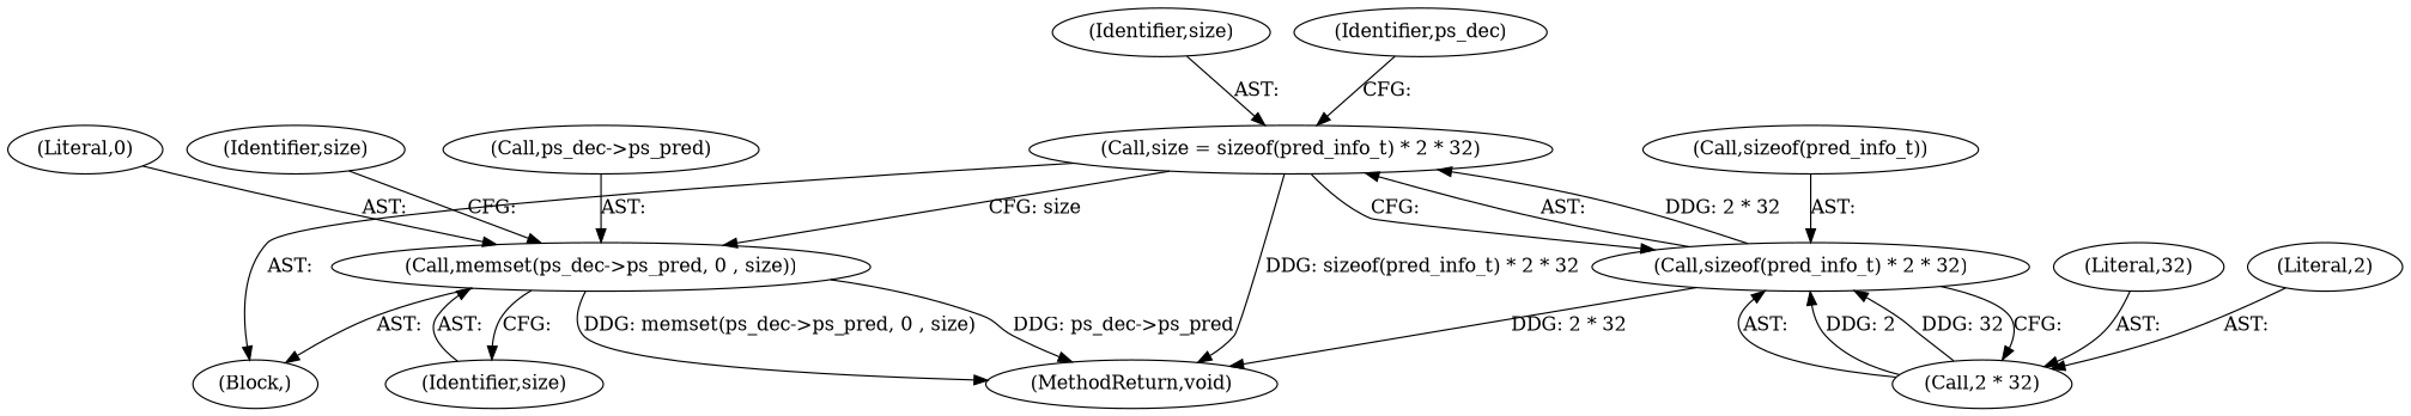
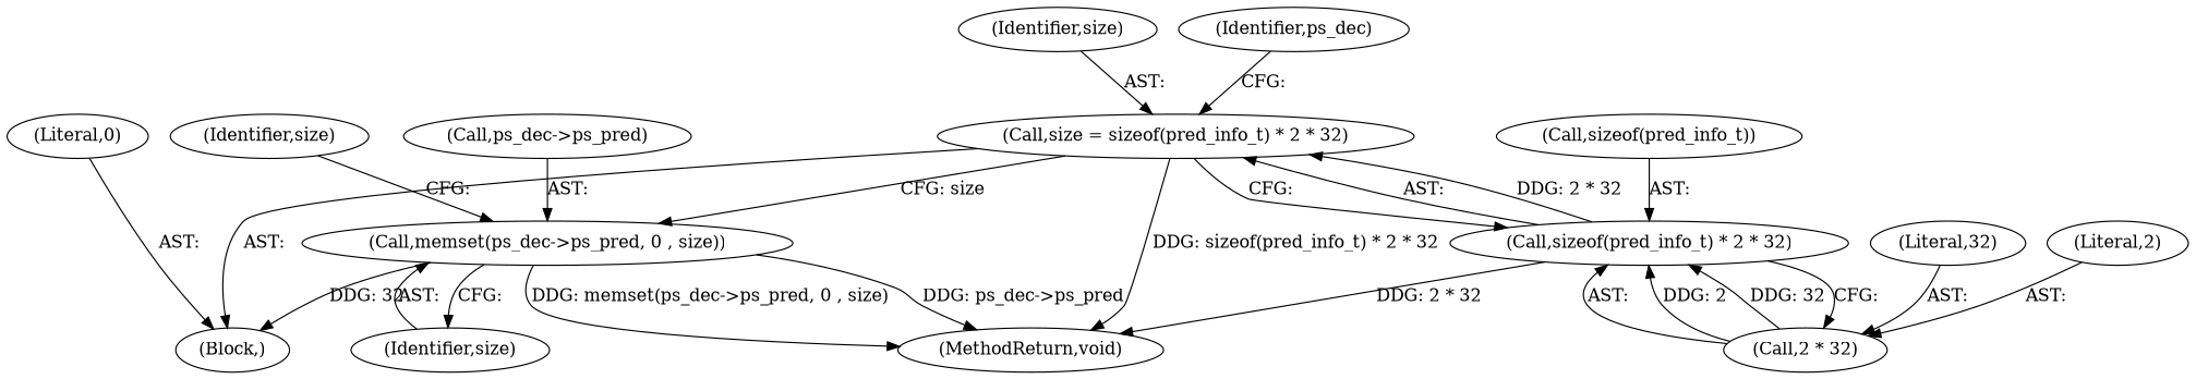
  digraph {
    n1 [label="(Call,size = sizeof(pred_info_t) * 2 * 32)"]
    n2 [label="(Call,sizeof(pred_info_t) * 2 * 32)"]
    n3 [label="(Call,memset(ps_dec->ps_pred, 0 , size))"]
    n4 [label="(Block,)"]
    n5 [label="(MethodReturn,void)"]
    n6 [label="(Call,2 * 32)"]
    n7 [label="(Identifier,size)"]
    n8 [label="(Literal,32)"]
    n9 [label="(Literal,0)"]
    n10 [label="(Identifier,size)"]
    n11 [label="(Call,sizeof(pred_info_t))"]
    n12 [label="(Identifier,ps_dec)"]
    n13 [label="(Identifier,size)"]
    n14 [label="(Call,ps_dec->ps_pred)"]
    n15 [label="(Literal,2)"]
    n1 -> n2 [label="CFG: "]
    n1 -> n3 [label="CFG: size"]
    n1 -> n4 [label="AST: "]
    n1 -> n5 [label="DDG: sizeof(pred_info_t) * 2 * 32"]
    n2 -> n1 [label="AST: "]
    n2 -> n1 [label="DDG: 2 * 32"]
    n2 -> n5 [label="DDG: 2 * 32"]
    n2 -> n6 [label="CFG: "]
-   n3 -> n4 [label="AST: "]
+   n3 -> n4 [label="DDG: 32"]
    n3 -> n5 [label="DDG: ps_dec->ps_pred"]
    n3 -> n5 [label="DDG: memset(ps_dec->ps_pred, 0 , size)"]
    n3 -> n7 [label="CFG: "]
    n6 -> n2 [label="AST: "]
    n6 -> n2 [label="DDG: 2"]
    n6 -> n2 [label="DDG: 32"]
    n7 -> n3 [label="AST: "]
    n8 -> n6 [label="AST: "]
-   n9 -> n3 [label="AST: "]
+   n9 -> n4 [label="AST: "]
    n10 -> n1 [label="AST: "]
    n11 -> n2 [label="AST: "]
    n12 -> n1 [label="CFG: "]
    n13 -> n3 [label="CFG: "]
    n14 -> n3 [label="AST: "]
    n15 -> n6 [label="AST: "]
  }
